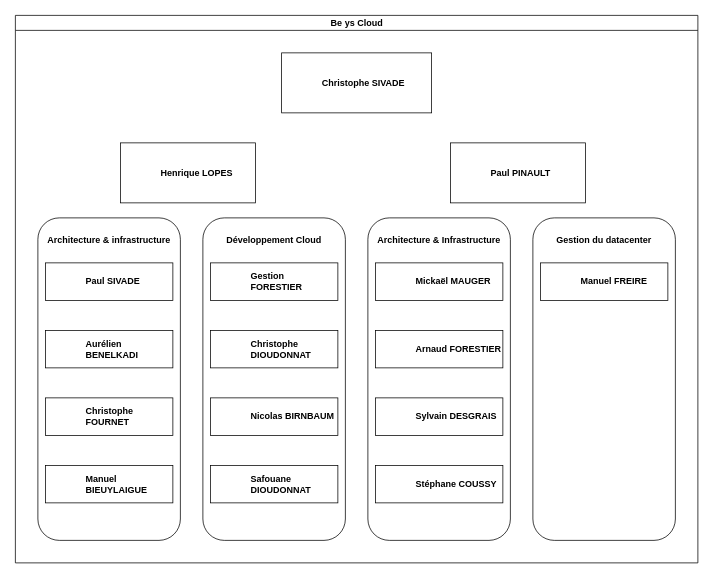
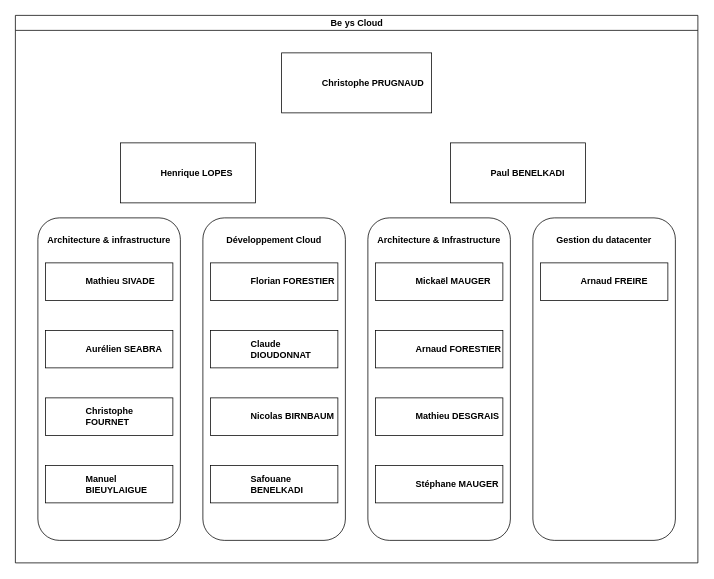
  <mxCell id="0" />
  <mxCell id="1" parent="0" />
  <mxCell id="2" value="Be ys Cloud" style="swimlane;html=1;startSize=20;horizontal=1;containerType=tree;glass=0;" parent="1" vertex="1"><mxGeometry x="20" y="20" width="910" height="730" as="geometry" /></mxCell>
- <mxCell id="3" value="Christophe SIVADE" style="label;image=https://cdn3.iconfinder.com/data/icons/user-avatars-1/512/users-9-2-128.png;whiteSpace=wrap;html=1;rounded=0;glass=0;treeMoving=1;treeFolding=1;" parent="2" vertex="1"><mxGeometry x="355" y="50" width="200" height="80" as="geometry" /></mxCell>
- <mxCell id="4" value="Paul PINAULT" style="label;image=https://cdn3.iconfinder.com/data/icons/user-avatars-1/512/users-9-2-128.png;whiteSpace=wrap;html=1;rounded=0;glass=0;treeFolding=1;treeMoving=1;" parent="2" vertex="1"><mxGeometry x="580" y="170" width="180" height="80" as="geometry" /></mxCell>
+ <mxCell id="3" value="Christophe PRUGNAUD" style="label;image=https://cdn3.iconfinder.com/data/icons/user-avatars-1/512/users-9-2-128.png;whiteSpace=wrap;html=1;rounded=0;glass=0;treeMoving=1;treeFolding=1;" parent="2" vertex="1"><mxGeometry x="355" y="50" width="200" height="80" as="geometry" /></mxCell>
+ <mxCell id="4" value="Paul BENELKADI" style="label;image=https://cdn3.iconfinder.com/data/icons/user-avatars-1/512/users-9-2-128.png;whiteSpace=wrap;html=1;rounded=0;glass=0;treeFolding=1;treeMoving=1;" parent="2" vertex="1"><mxGeometry x="580" y="170" width="180" height="80" as="geometry" /></mxCell>
  <mxCell id="5" value="Henrique LOPES" style="label;image=https://cdn3.iconfinder.com/data/icons/user-avatars-1/512/users-9-2-128.png;whiteSpace=wrap;html=1;rounded=0;glass=0;treeFolding=1;treeMoving=1;" parent="2" vertex="1"><mxGeometry x="140" y="170" width="180" height="80" as="geometry" /></mxCell>
  <mxCell id="6" value="" style="group" parent="2" vertex="1" connectable="0"><mxGeometry x="10" y="270" width="230" height="430" as="geometry" /></mxCell>
  <mxCell id="7" value="" style="rounded=1;whiteSpace=wrap;html=1;" parent="6" vertex="1"><mxGeometry x="20" width="190" height="430" as="geometry" /></mxCell>
  <mxCell id="8" value="&lt;b&gt;Architecture &amp;amp; infrastructure&lt;/b&gt;" style="text;html=1;strokeColor=none;fillColor=none;align=center;verticalAlign=middle;whiteSpace=wrap;rounded=0;" parent="6" vertex="1"><mxGeometry y="20" width="230" height="20" as="geometry" /></mxCell>
- <mxCell id="9" value="Paul SIVADE" style="label;image=https://cdn3.iconfinder.com/data/icons/user-avatars-1/512/users-9-2-128.png;whiteSpace=wrap;html=1;rounded=0;glass=0;treeFolding=1;treeMoving=1;" parent="6" vertex="1"><mxGeometry x="30" y="60" width="170" height="50" as="geometry" /></mxCell>
- <mxCell id="10" value="Aurélien BENELKADI" style="label;image=https://cdn3.iconfinder.com/data/icons/user-avatars-1/512/users-9-2-128.png;whiteSpace=wrap;html=1;rounded=0;glass=0;treeFolding=1;treeMoving=1;" parent="6" vertex="1"><mxGeometry x="30" y="150" width="170" height="50" as="geometry" /></mxCell>
+ <mxCell id="9" value="Mathieu SIVADE" style="label;image=https://cdn3.iconfinder.com/data/icons/user-avatars-1/512/users-9-2-128.png;whiteSpace=wrap;html=1;rounded=0;glass=0;treeFolding=1;treeMoving=1;" parent="6" vertex="1"><mxGeometry x="30" y="60" width="170" height="50" as="geometry" /></mxCell>
+ <mxCell id="10" value="Aurélien SEABRA" style="label;image=https://cdn3.iconfinder.com/data/icons/user-avatars-1/512/users-9-2-128.png;whiteSpace=wrap;html=1;rounded=0;glass=0;treeFolding=1;treeMoving=1;" parent="6" vertex="1"><mxGeometry x="30" y="150" width="170" height="50" as="geometry" /></mxCell>
  <mxCell id="11" value="Christophe FOURNET" style="label;image=https://cdn3.iconfinder.com/data/icons/user-avatars-1/512/users-9-2-128.png;whiteSpace=wrap;html=1;rounded=0;glass=0;treeFolding=1;treeMoving=1;" parent="6" vertex="1"><mxGeometry x="30" y="240" width="170" height="50" as="geometry" /></mxCell>
  <mxCell id="12" value="Manuel BIEUYLAIGUE" style="label;image=https://cdn3.iconfinder.com/data/icons/user-avatars-1/512/users-9-2-128.png;whiteSpace=wrap;html=1;rounded=0;glass=0;treeFolding=1;treeMoving=1;" parent="6" vertex="1"><mxGeometry x="30" y="330" width="170" height="50" as="geometry" /></mxCell>
  <mxCell id="13" value="" style="group" parent="2" vertex="1" connectable="0"><mxGeometry x="230" y="270" width="230" height="430" as="geometry" /></mxCell>
  <mxCell id="14" value="" style="rounded=1;whiteSpace=wrap;html=1;" parent="13" vertex="1"><mxGeometry x="20" width="190" height="430" as="geometry" /></mxCell>
  <mxCell id="15" value="&lt;b&gt;Développement Cloud&lt;/b&gt;" style="text;html=1;strokeColor=none;fillColor=none;align=center;verticalAlign=middle;whiteSpace=wrap;rounded=0;" parent="13" vertex="1"><mxGeometry y="20" width="230" height="20" as="geometry" /></mxCell>
- <mxCell id="16" value="Gestion FORESTIER" style="label;image=https://cdn3.iconfinder.com/data/icons/user-avatars-1/512/users-9-2-128.png;whiteSpace=wrap;html=1;rounded=0;glass=0;treeFolding=1;treeMoving=1;" parent="13" vertex="1"><mxGeometry x="30" y="60" width="170" height="50" as="geometry" /></mxCell>
- <mxCell id="17" value="Christophe DIOUDONNAT" style="label;image=https://cdn3.iconfinder.com/data/icons/user-avatars-1/512/users-9-2-128.png;whiteSpace=wrap;html=1;rounded=0;glass=0;treeFolding=1;treeMoving=1;" parent="13" vertex="1"><mxGeometry x="30" y="150" width="170" height="50" as="geometry" /></mxCell>
+ <mxCell id="16" value="Florian FORESTIER" style="label;image=https://cdn3.iconfinder.com/data/icons/user-avatars-1/512/users-9-2-128.png;whiteSpace=wrap;html=1;rounded=0;glass=0;treeFolding=1;treeMoving=1;" parent="13" vertex="1"><mxGeometry x="30" y="60" width="170" height="50" as="geometry" /></mxCell>
+ <mxCell id="17" value="Claude DIOUDONNAT" style="label;image=https://cdn3.iconfinder.com/data/icons/user-avatars-1/512/users-9-2-128.png;whiteSpace=wrap;html=1;rounded=0;glass=0;treeFolding=1;treeMoving=1;" parent="13" vertex="1"><mxGeometry x="30" y="150" width="170" height="50" as="geometry" /></mxCell>
  <mxCell id="18" value="Nicolas BIRNBAUM" style="label;image=https://cdn3.iconfinder.com/data/icons/user-avatars-1/512/users-9-2-128.png;whiteSpace=wrap;html=1;rounded=0;glass=0;treeFolding=1;treeMoving=1;" parent="13" vertex="1"><mxGeometry x="30" y="240" width="170" height="50" as="geometry" /></mxCell>
- <mxCell id="19" value="Safouane DIOUDONNAT" style="label;image=https://cdn3.iconfinder.com/data/icons/user-avatars-1/512/users-9-2-128.png;whiteSpace=wrap;html=1;rounded=0;glass=0;treeFolding=1;treeMoving=1;" parent="13" vertex="1"><mxGeometry x="30" y="330" width="170" height="50" as="geometry" /></mxCell>
+ <mxCell id="19" value="Safouane BENELKADI" style="label;image=https://cdn3.iconfinder.com/data/icons/user-avatars-1/512/users-9-2-128.png;whiteSpace=wrap;html=1;rounded=0;glass=0;treeFolding=1;treeMoving=1;" parent="13" vertex="1"><mxGeometry x="30" y="330" width="170" height="50" as="geometry" /></mxCell>
  <mxCell id="20" value="" style="group" parent="2" vertex="1" connectable="0"><mxGeometry x="450" y="270" width="230" height="430" as="geometry" /></mxCell>
  <mxCell id="21" value="" style="rounded=1;whiteSpace=wrap;html=1;" parent="20" vertex="1"><mxGeometry x="20" width="190" height="430" as="geometry" /></mxCell>
  <mxCell id="22" value="&lt;b&gt;Architecture &amp;amp; Infrastructure&lt;/b&gt;" style="text;html=1;strokeColor=none;fillColor=none;align=center;verticalAlign=middle;whiteSpace=wrap;rounded=0;" parent="20" vertex="1"><mxGeometry y="20" width="230" height="20" as="geometry" /></mxCell>
  <mxCell id="23" value="Mickaël MAUGER" style="label;image=https://cdn3.iconfinder.com/data/icons/user-avatars-1/512/users-9-2-128.png;whiteSpace=wrap;html=1;rounded=0;glass=0;treeFolding=1;treeMoving=1;" parent="20" vertex="1"><mxGeometry x="30" y="60" width="170" height="50" as="geometry" /></mxCell>
  <mxCell id="24" value="Arnaud FORESTIER" style="label;image=https://cdn3.iconfinder.com/data/icons/user-avatars-1/512/users-9-2-128.png;whiteSpace=wrap;html=1;rounded=0;glass=0;treeFolding=1;treeMoving=1;" parent="20" vertex="1"><mxGeometry x="30" y="150" width="170" height="50" as="geometry" /></mxCell>
- <mxCell id="25" value="Sylvain DESGRAIS" style="label;image=https://cdn3.iconfinder.com/data/icons/user-avatars-1/512/users-9-2-128.png;whiteSpace=wrap;html=1;rounded=0;glass=0;treeFolding=1;treeMoving=1;" parent="20" vertex="1"><mxGeometry x="30" y="240" width="170" height="50" as="geometry" /></mxCell>
- <mxCell id="26" value="Stéphane COUSSY" style="label;image=https://cdn3.iconfinder.com/data/icons/user-avatars-1/512/users-9-2-128.png;whiteSpace=wrap;html=1;rounded=0;glass=0;treeFolding=1;treeMoving=1;" parent="20" vertex="1"><mxGeometry x="30" y="330" width="170" height="50" as="geometry" /></mxCell>
+ <mxCell id="25" value="Mathieu DESGRAIS" style="label;image=https://cdn3.iconfinder.com/data/icons/user-avatars-1/512/users-9-2-128.png;whiteSpace=wrap;html=1;rounded=0;glass=0;treeFolding=1;treeMoving=1;" parent="20" vertex="1"><mxGeometry x="30" y="240" width="170" height="50" as="geometry" /></mxCell>
+ <mxCell id="26" value="Stéphane MAUGER" style="label;image=https://cdn3.iconfinder.com/data/icons/user-avatars-1/512/users-9-2-128.png;whiteSpace=wrap;html=1;rounded=0;glass=0;treeFolding=1;treeMoving=1;" parent="20" vertex="1"><mxGeometry x="30" y="330" width="170" height="50" as="geometry" /></mxCell>
  <mxCell id="27" value="" style="group" parent="2" vertex="1" connectable="0"><mxGeometry x="670" y="270" width="230" height="430" as="geometry" /></mxCell>
  <mxCell id="28" value="" style="rounded=1;whiteSpace=wrap;html=1;" parent="27" vertex="1"><mxGeometry x="20" width="190" height="430" as="geometry" /></mxCell>
  <mxCell id="29" value="&lt;b&gt;Gestion du datacenter&lt;/b&gt;" style="text;html=1;strokeColor=none;fillColor=none;align=center;verticalAlign=middle;whiteSpace=wrap;rounded=0;" parent="27" vertex="1"><mxGeometry y="20" width="230" height="20" as="geometry" /></mxCell>
- <mxCell id="30" value="Manuel FREIRE" style="label;image=https://cdn3.iconfinder.com/data/icons/user-avatars-1/512/users-9-2-128.png;whiteSpace=wrap;html=1;rounded=0;glass=0;treeFolding=1;treeMoving=1;" parent="27" vertex="1"><mxGeometry x="30" y="60" width="170" height="50" as="geometry" /></mxCell>
+ <mxCell id="30" value="Arnaud FREIRE" style="label;image=https://cdn3.iconfinder.com/data/icons/user-avatars-1/512/users-9-2-128.png;whiteSpace=wrap;html=1;rounded=0;glass=0;treeFolding=1;treeMoving=1;" parent="27" vertex="1"><mxGeometry x="30" y="60" width="170" height="50" as="geometry" /></mxCell>
